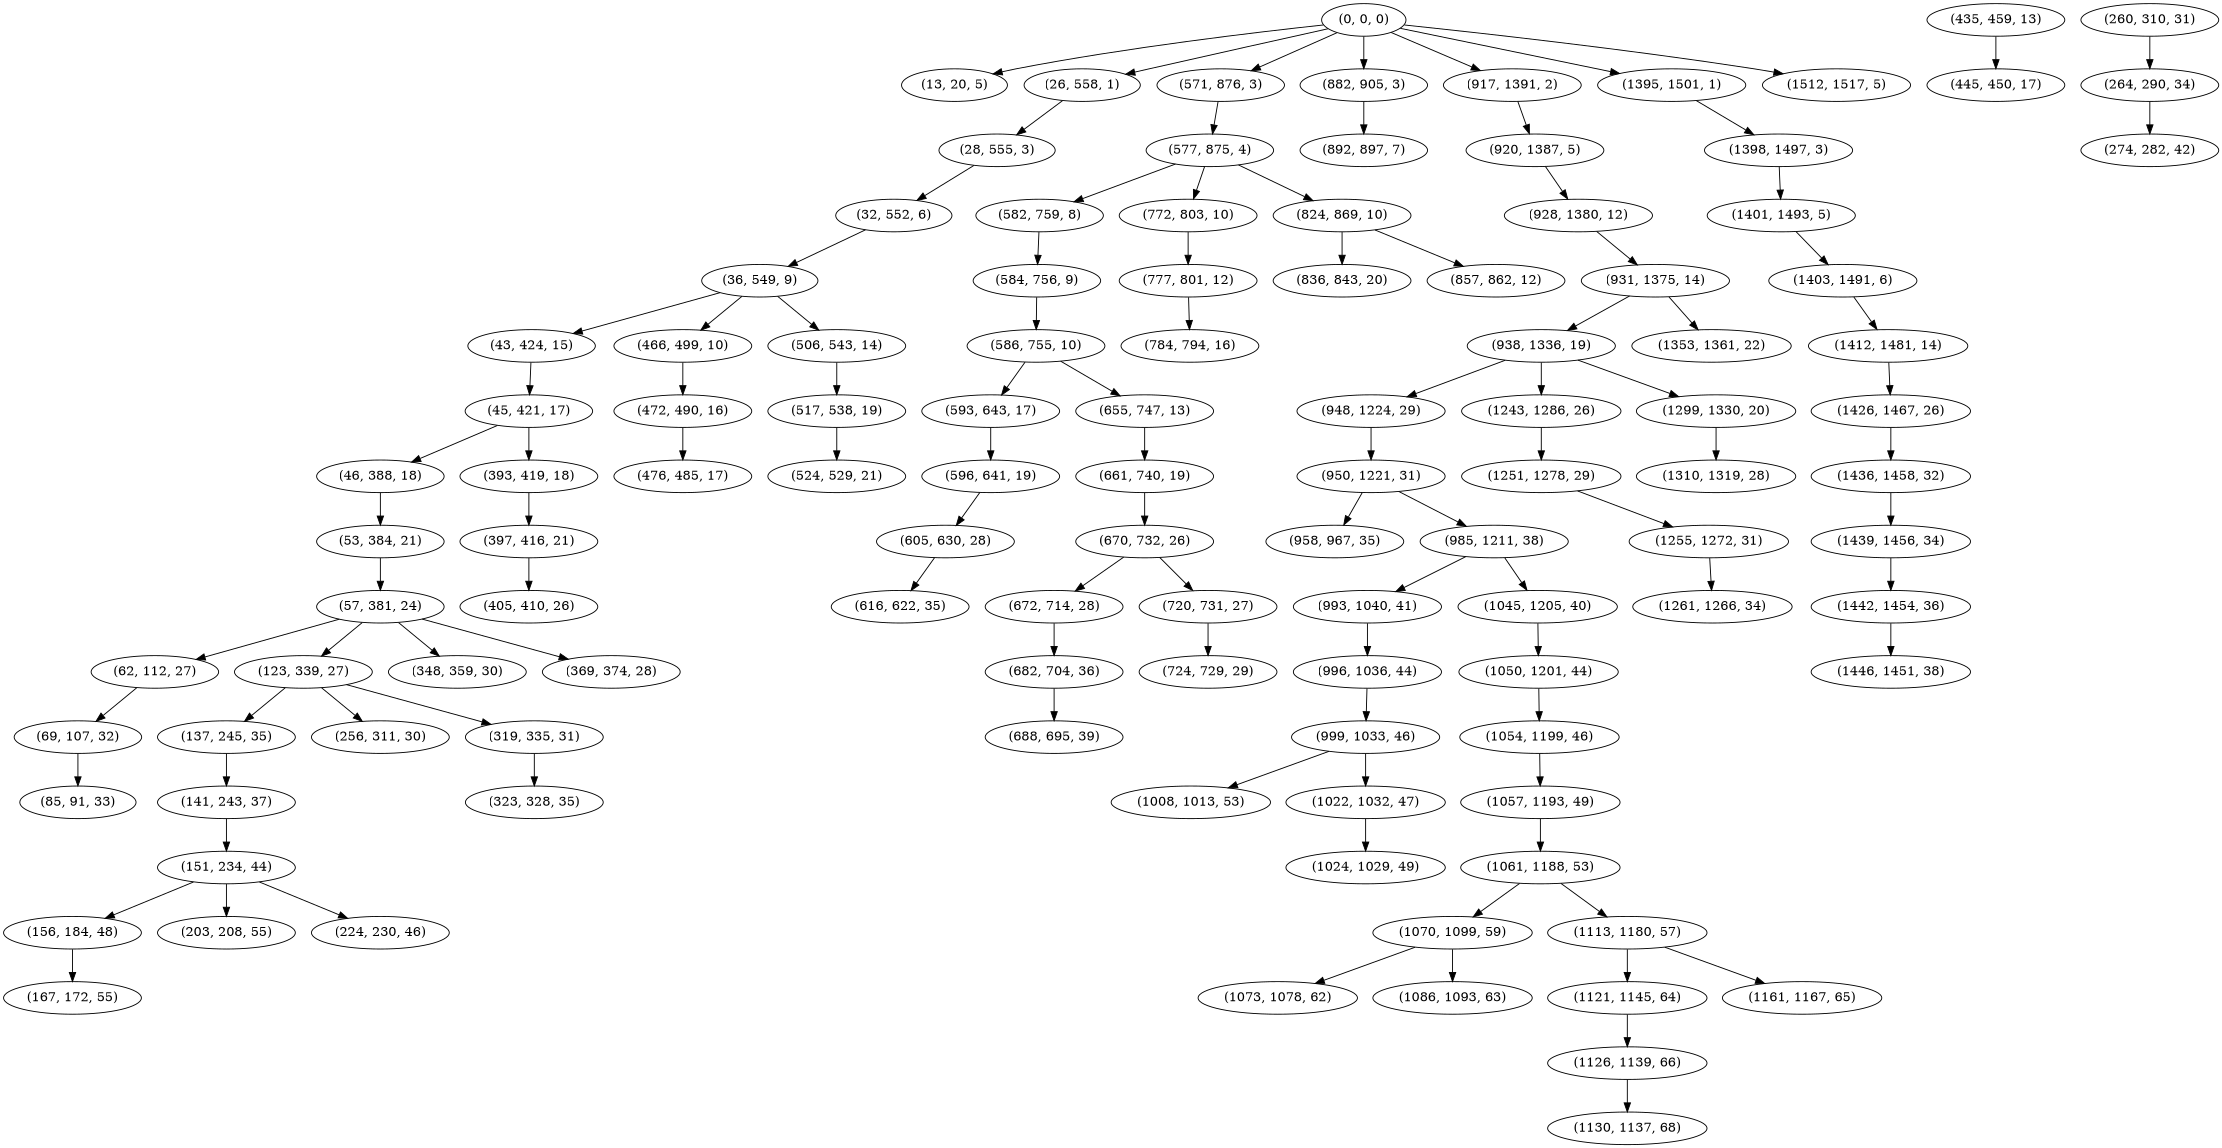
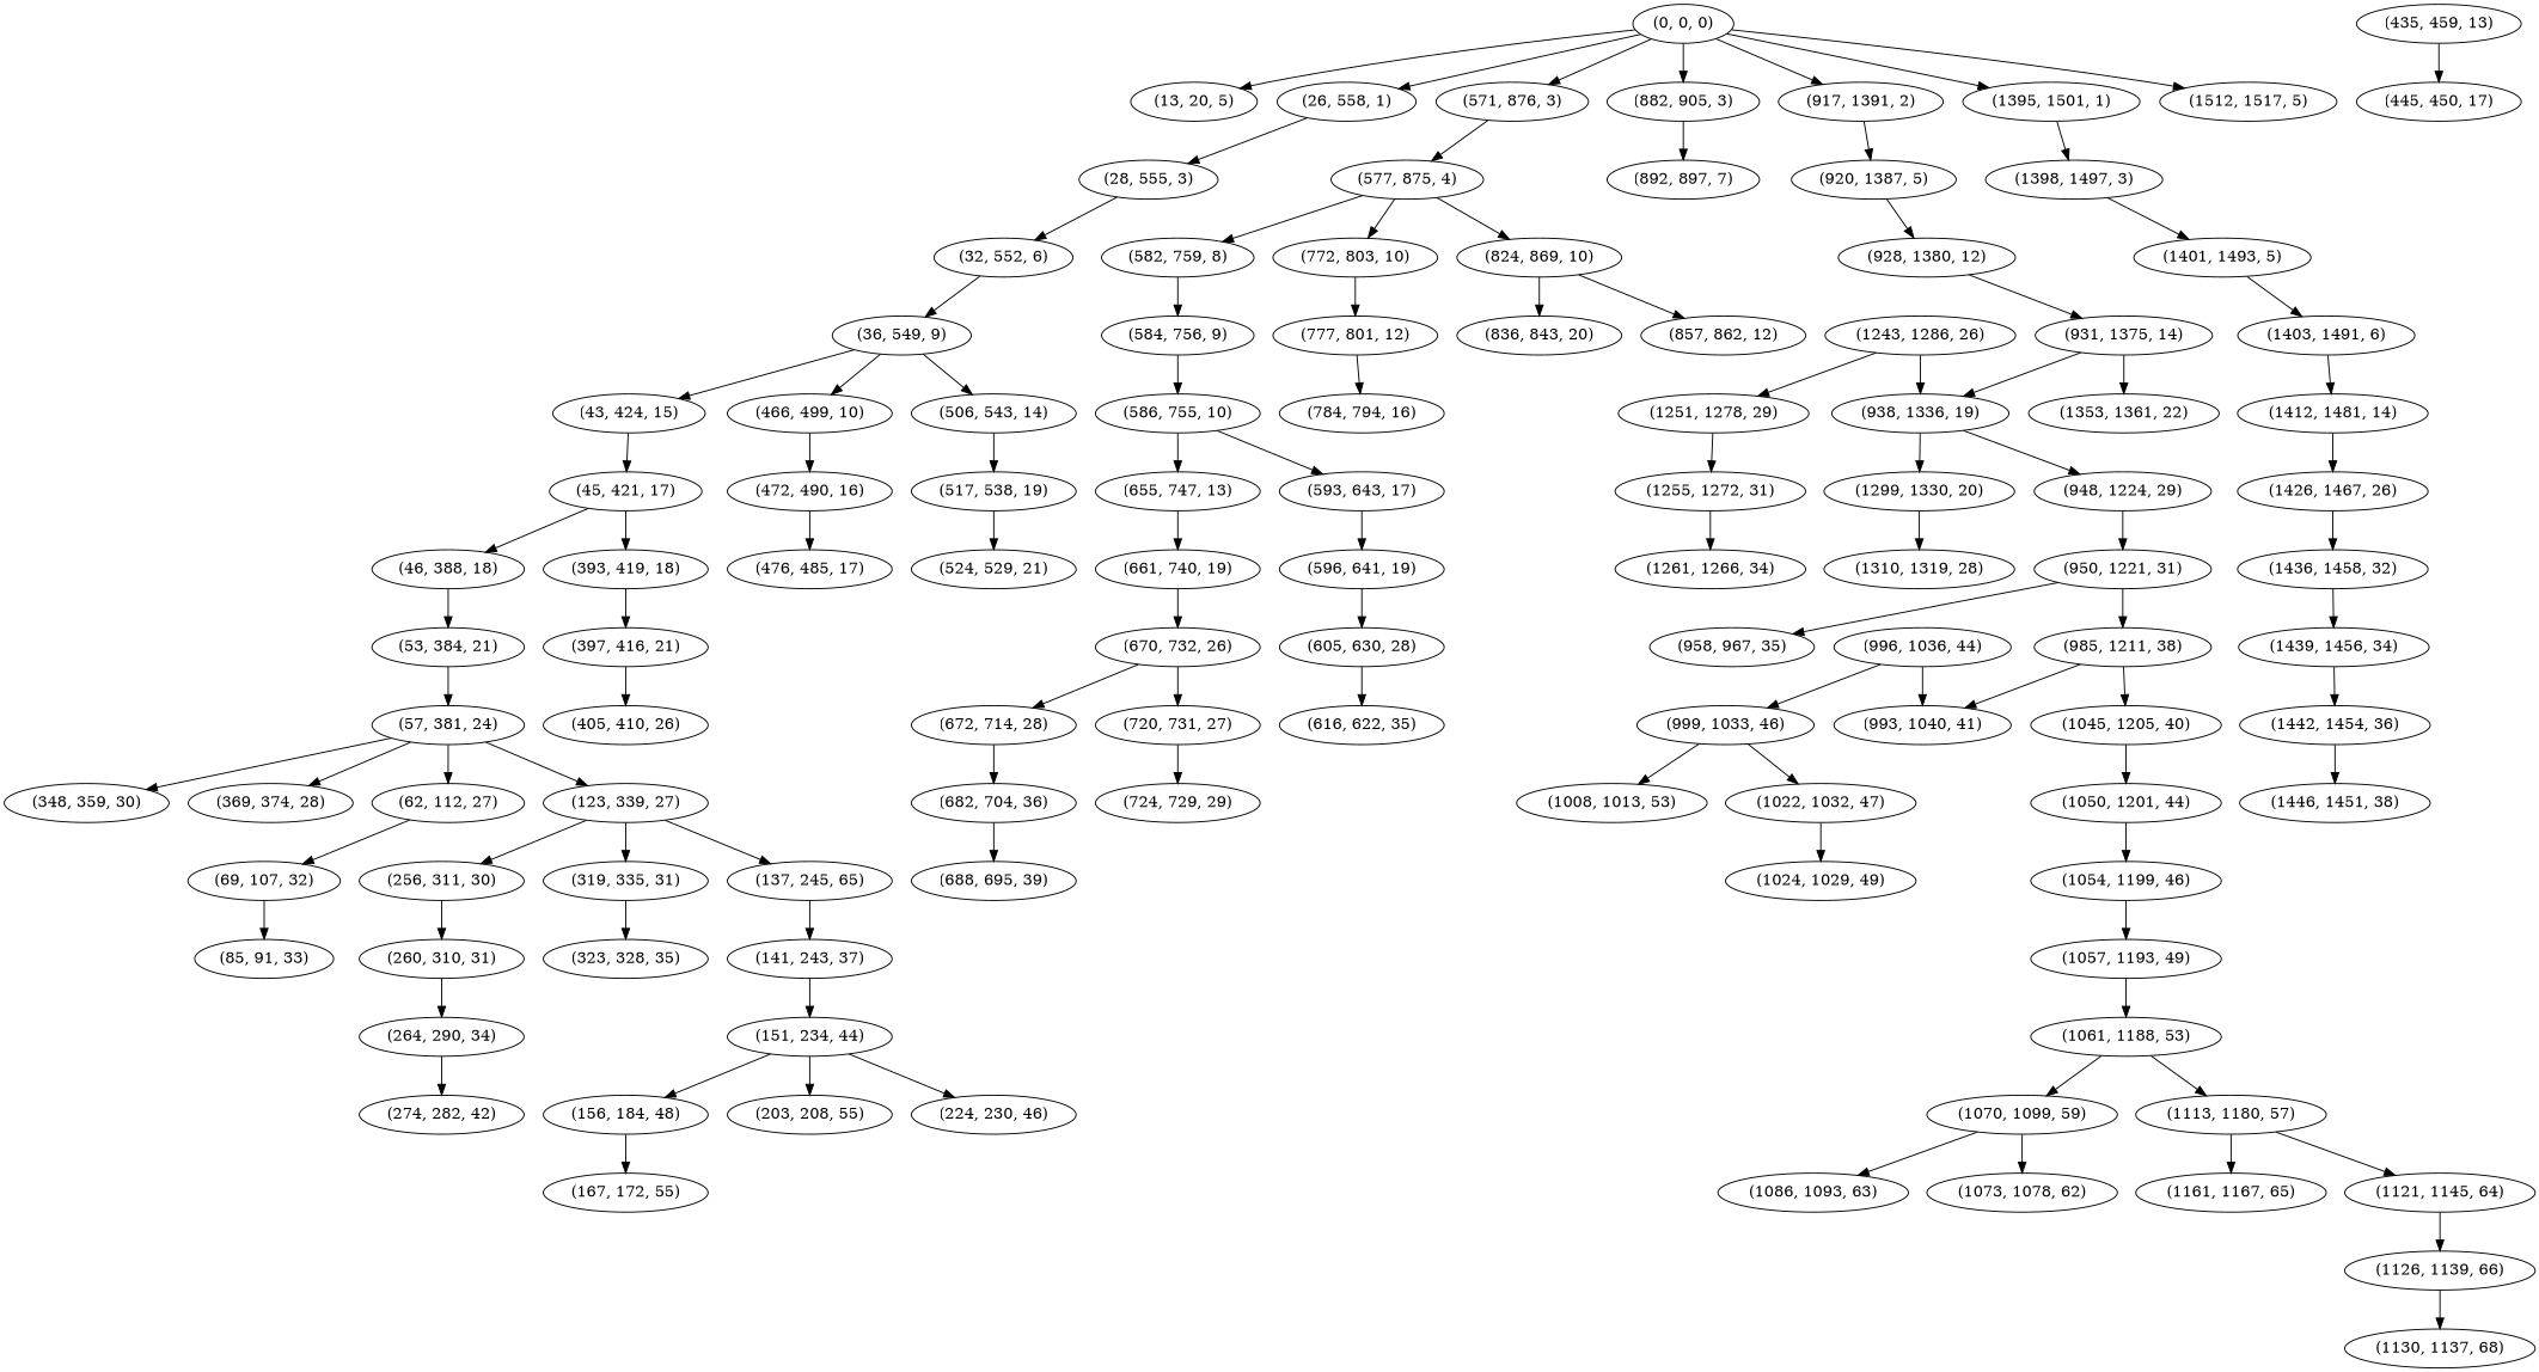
  digraph {
    "(0, 0, 0)"
    "(13, 20, 5)"
    "(26, 558, 1)"
    "(571, 876, 3)"
    "(882, 905, 3)"
    "(917, 1391, 2)"
    "(1395, 1501, 1)"
    "(1512, 1517, 5)"
    "(28, 555, 3)"
    "(577, 875, 4)"
    "(892, 897, 7)"
    "(920, 1387, 5)"
    "(1398, 1497, 3)"
    "(32, 552, 6)"
    "(36, 549, 9)"
    "(43, 424, 15)"
    "(466, 499, 10)"
    "(506, 543, 14)"
    "(45, 421, 17)"
    "(435, 459, 13)"
    "(445, 450, 17)"
    "(472, 490, 16)"
    "(517, 538, 19)"
    "(46, 388, 18)"
    "(393, 419, 18)"
    "(53, 384, 21)"
    "(397, 416, 21)"
    "(57, 381, 24)"
    "(62, 112, 27)"
    "(123, 339, 27)"
    "(348, 359, 30)"
    "(369, 374, 28)"
    "(69, 107, 32)"
-   "(137, 245, 35)"
+   "(137, 245, 35)" [label="(137, 245, 65)"]
    "(256, 311, 30)"
    "(319, 335, 31)"
    "(85, 91, 33)"
    "(141, 243, 37)"
    "(260, 310, 31)"
    "(323, 328, 35)"
    "(151, 234, 44)"
    "(156, 184, 48)"
    "(203, 208, 55)"
    "(224, 230, 46)"
    "(167, 172, 55)"
    "(264, 290, 34)"
    "(274, 282, 42)"
    "(405, 410, 26)"
    "(476, 485, 17)"
    "(524, 529, 21)"
    "(582, 759, 8)"
    "(772, 803, 10)"
    "(824, 869, 10)"
    "(584, 756, 9)"
    "(777, 801, 12)"
    "(836, 843, 20)"
    "(857, 862, 12)"
    "(586, 755, 10)"
    "(593, 643, 17)"
    "(655, 747, 13)"
    "(596, 641, 19)"
    "(661, 740, 19)"
    "(605, 630, 28)"
    "(616, 622, 35)"
    "(670, 732, 26)"
    "(672, 714, 28)"
    "(720, 731, 27)"
    "(682, 704, 36)"
    "(724, 729, 29)"
    "(688, 695, 39)"
    "(784, 794, 16)"
    "(928, 1380, 12)"
    "(931, 1375, 14)"
    "(938, 1336, 19)"
    "(1353, 1361, 22)"
    "(948, 1224, 29)"
    "(1243, 1286, 26)"
    "(1299, 1330, 20)"
    "(950, 1221, 31)"
    "(1251, 1278, 29)"
    "(1310, 1319, 28)"
    "(958, 967, 35)"
    "(985, 1211, 38)"
    "(993, 1040, 41)"
    "(1045, 1205, 40)"
    "(996, 1036, 44)"
    "(1050, 1201, 44)"
    "(999, 1033, 46)"
    "(1008, 1013, 53)"
    "(1022, 1032, 47)"
    "(1024, 1029, 49)"
    "(1054, 1199, 46)"
    "(1057, 1193, 49)"
    "(1061, 1188, 53)"
    "(1070, 1099, 59)"
    "(1113, 1180, 57)"
    "(1073, 1078, 62)"
    "(1086, 1093, 63)"
    "(1121, 1145, 64)"
    "(1161, 1167, 65)"
    "(1126, 1139, 66)"
    "(1130, 1137, 68)"
    "(1255, 1272, 31)"
    "(1261, 1266, 34)"
    "(1401, 1493, 5)"
    "(1403, 1491, 6)"
    "(1412, 1481, 14)"
    "(1426, 1467, 26)"
    "(1436, 1458, 32)"
    "(1439, 1456, 34)"
    "(1442, 1454, 36)"
    "(1446, 1451, 38)"
    "(0, 0, 0)" -> "(13, 20, 5)"
    "(0, 0, 0)" -> "(26, 558, 1)"
    "(0, 0, 0)" -> "(571, 876, 3)"
    "(0, 0, 0)" -> "(882, 905, 3)"
    "(0, 0, 0)" -> "(917, 1391, 2)"
    "(0, 0, 0)" -> "(1395, 1501, 1)"
    "(0, 0, 0)" -> "(1512, 1517, 5)"
    "(26, 558, 1)" -> "(28, 555, 3)"
    "(571, 876, 3)" -> "(577, 875, 4)"
    "(882, 905, 3)" -> "(892, 897, 7)"
    "(917, 1391, 2)" -> "(920, 1387, 5)"
    "(1395, 1501, 1)" -> "(1398, 1497, 3)"
    "(28, 555, 3)" -> "(32, 552, 6)"
    "(577, 875, 4)" -> "(582, 759, 8)"
    "(577, 875, 4)" -> "(772, 803, 10)"
    "(577, 875, 4)" -> "(824, 869, 10)"
    "(920, 1387, 5)" -> "(928, 1380, 12)"
    "(1398, 1497, 3)" -> "(1401, 1493, 5)"
    "(32, 552, 6)" -> "(36, 549, 9)"
    "(36, 549, 9)" -> "(43, 424, 15)"
    "(36, 549, 9)" -> "(466, 499, 10)"
    "(36, 549, 9)" -> "(506, 543, 14)"
    "(43, 424, 15)" -> "(45, 421, 17)"
    "(466, 499, 10)" -> "(472, 490, 16)"
    "(506, 543, 14)" -> "(517, 538, 19)"
    "(45, 421, 17)" -> "(46, 388, 18)"
    "(45, 421, 17)" -> "(393, 419, 18)"
    "(435, 459, 13)" -> "(445, 450, 17)"
    "(472, 490, 16)" -> "(476, 485, 17)"
    "(517, 538, 19)" -> "(524, 529, 21)"
    "(46, 388, 18)" -> "(53, 384, 21)"
    "(393, 419, 18)" -> "(397, 416, 21)"
    "(53, 384, 21)" -> "(57, 381, 24)"
    "(397, 416, 21)" -> "(405, 410, 26)"
    "(57, 381, 24)" -> "(62, 112, 27)"
    "(57, 381, 24)" -> "(123, 339, 27)"
    "(57, 381, 24)" -> "(348, 359, 30)"
    "(57, 381, 24)" -> "(369, 374, 28)"
    "(62, 112, 27)" -> "(69, 107, 32)"
    "(123, 339, 27)" -> "(137, 245, 35)"
    "(123, 339, 27)" -> "(256, 311, 30)"
    "(123, 339, 27)" -> "(319, 335, 31)"
    "(69, 107, 32)" -> "(85, 91, 33)"
    "(137, 245, 35)" -> "(141, 243, 37)"
+   "(256, 311, 30)" -> "(260, 310, 31)"
    "(319, 335, 31)" -> "(323, 328, 35)"
    "(141, 243, 37)" -> "(151, 234, 44)"
    "(260, 310, 31)" -> "(264, 290, 34)"
    "(151, 234, 44)" -> "(156, 184, 48)"
    "(151, 234, 44)" -> "(203, 208, 55)"
    "(151, 234, 44)" -> "(224, 230, 46)"
    "(156, 184, 48)" -> "(167, 172, 55)"
    "(264, 290, 34)" -> "(274, 282, 42)"
    "(582, 759, 8)" -> "(584, 756, 9)"
    "(772, 803, 10)" -> "(777, 801, 12)"
    "(824, 869, 10)" -> "(836, 843, 20)"
    "(824, 869, 10)" -> "(857, 862, 12)"
    "(584, 756, 9)" -> "(586, 755, 10)"
    "(777, 801, 12)" -> "(784, 794, 16)"
    "(586, 755, 10)" -> "(593, 643, 17)"
    "(586, 755, 10)" -> "(655, 747, 13)"
    "(593, 643, 17)" -> "(596, 641, 19)"
    "(655, 747, 13)" -> "(661, 740, 19)"
    "(596, 641, 19)" -> "(605, 630, 28)"
    "(661, 740, 19)" -> "(670, 732, 26)"
    "(605, 630, 28)" -> "(616, 622, 35)"
    "(670, 732, 26)" -> "(672, 714, 28)"
    "(670, 732, 26)" -> "(720, 731, 27)"
    "(672, 714, 28)" -> "(682, 704, 36)"
    "(720, 731, 27)" -> "(724, 729, 29)"
    "(682, 704, 36)" -> "(688, 695, 39)"
    "(928, 1380, 12)" -> "(931, 1375, 14)"
    "(931, 1375, 14)" -> "(938, 1336, 19)"
    "(931, 1375, 14)" -> "(1353, 1361, 22)"
    "(938, 1336, 19)" -> "(948, 1224, 29)"
-   "(938, 1336, 19)" -> "(1243, 1286, 26)"
+   "(1243, 1286, 26)" -> "(938, 1336, 19)"
    "(938, 1336, 19)" -> "(1299, 1330, 20)"
    "(948, 1224, 29)" -> "(950, 1221, 31)"
    "(1243, 1286, 26)" -> "(1251, 1278, 29)"
    "(1299, 1330, 20)" -> "(1310, 1319, 28)"
    "(950, 1221, 31)" -> "(958, 967, 35)"
    "(950, 1221, 31)" -> "(985, 1211, 38)"
    "(1251, 1278, 29)" -> "(1255, 1272, 31)"
    "(985, 1211, 38)" -> "(993, 1040, 41)"
    "(985, 1211, 38)" -> "(1045, 1205, 40)"
-   "(993, 1040, 41)" -> "(996, 1036, 44)"
+   "(996, 1036, 44)" -> "(993, 1040, 41)"
    "(1045, 1205, 40)" -> "(1050, 1201, 44)"
    "(996, 1036, 44)" -> "(999, 1033, 46)"
    "(1050, 1201, 44)" -> "(1054, 1199, 46)"
    "(999, 1033, 46)" -> "(1008, 1013, 53)"
    "(999, 1033, 46)" -> "(1022, 1032, 47)"
    "(1022, 1032, 47)" -> "(1024, 1029, 49)"
    "(1054, 1199, 46)" -> "(1057, 1193, 49)"
    "(1057, 1193, 49)" -> "(1061, 1188, 53)"
    "(1061, 1188, 53)" -> "(1070, 1099, 59)"
    "(1061, 1188, 53)" -> "(1113, 1180, 57)"
    "(1070, 1099, 59)" -> "(1073, 1078, 62)"
    "(1070, 1099, 59)" -> "(1086, 1093, 63)"
    "(1113, 1180, 57)" -> "(1121, 1145, 64)"
    "(1113, 1180, 57)" -> "(1161, 1167, 65)"
    "(1121, 1145, 64)" -> "(1126, 1139, 66)"
    "(1126, 1139, 66)" -> "(1130, 1137, 68)"
    "(1255, 1272, 31)" -> "(1261, 1266, 34)"
    "(1401, 1493, 5)" -> "(1403, 1491, 6)"
    "(1403, 1491, 6)" -> "(1412, 1481, 14)"
    "(1412, 1481, 14)" -> "(1426, 1467, 26)"
    "(1426, 1467, 26)" -> "(1436, 1458, 32)"
    "(1436, 1458, 32)" -> "(1439, 1456, 34)"
    "(1439, 1456, 34)" -> "(1442, 1454, 36)"
    "(1442, 1454, 36)" -> "(1446, 1451, 38)"
  }
